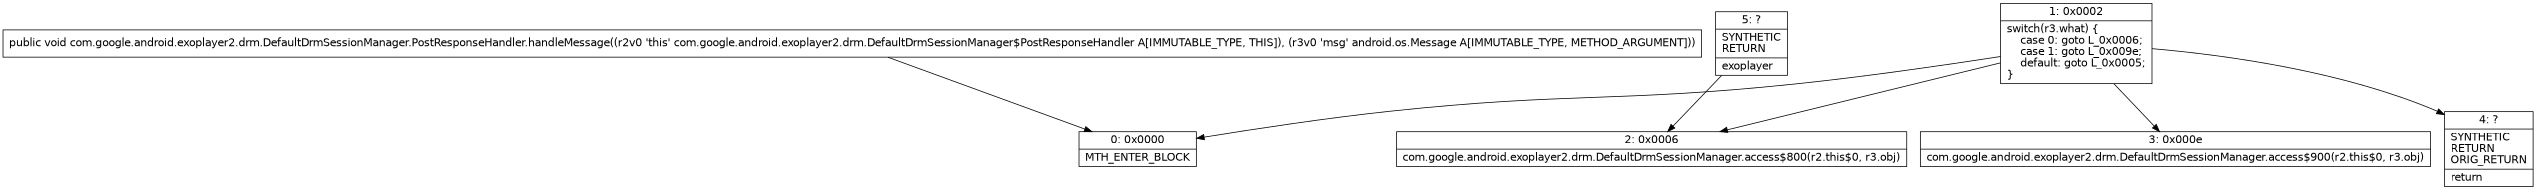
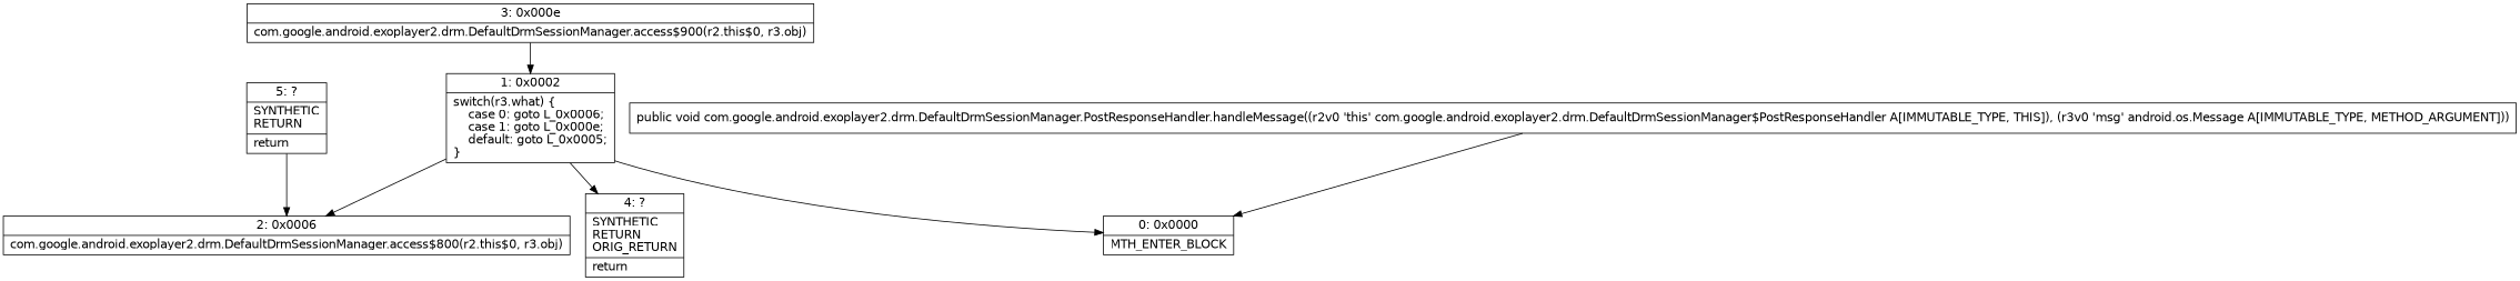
  digraph {
    fontname="DejaVu Sans"
    node [fontname="DejaVu Sans" shape=record]
    edge [fontname="DejaVu Sans"]
    n1 [label="{0\:\ 0x0000|MTH_ENTER_BLOCK\l}"]
-   n2 [label="{1\:\ 0x0002|switch(r3.what) \{\l    case 0: goto L_0x0006;\l    case 1: goto L_0x009e;\l    default: goto L_0x0005;\l\}\l}"]
+   n2 [label="{1\:\ 0x0002|switch(r3.what) \{\l    case 0: goto L_0x0006;\l    case 1: goto L_0x000e;\l    default: goto L_0x0005;\l\}\l}"]
    n3 [label="{2\:\ 0x0006|com.google.android.exoplayer2.drm.DefaultDrmSessionManager.access$800(r2.this$0, r3.obj)\l}"]
    n4 [label="{3\:\ 0x000e|com.google.android.exoplayer2.drm.DefaultDrmSessionManager.access$900(r2.this$0, r3.obj)\l}"]
    n5 [label="{4\:\ ?|SYNTHETIC\lRETURN\lORIG_RETURN\l|return\l}"]
-   n6 [label="{5\:\ ?|SYNTHETIC\lRETURN\l|exoplayer\l}"]
+   n6 [label="{5\:\ ?|SYNTHETIC\lRETURN\l|return\l}"]
    n7 [label="{public void com.google.android.exoplayer2.drm.DefaultDrmSessionManager.PostResponseHandler.handleMessage((r2v0 'this' com.google.android.exoplayer2.drm.DefaultDrmSessionManager$PostResponseHandler A[IMMUTABLE_TYPE, THIS]), (r3v0 'msg' android.os.Message A[IMMUTABLE_TYPE, METHOD_ARGUMENT])) }"]
    n2 -> n1
    n2 -> n3
-   n2 -> n4
+   n4 -> n2
    n2 -> n5
    n6 -> n3
    n7 -> n1
  }
